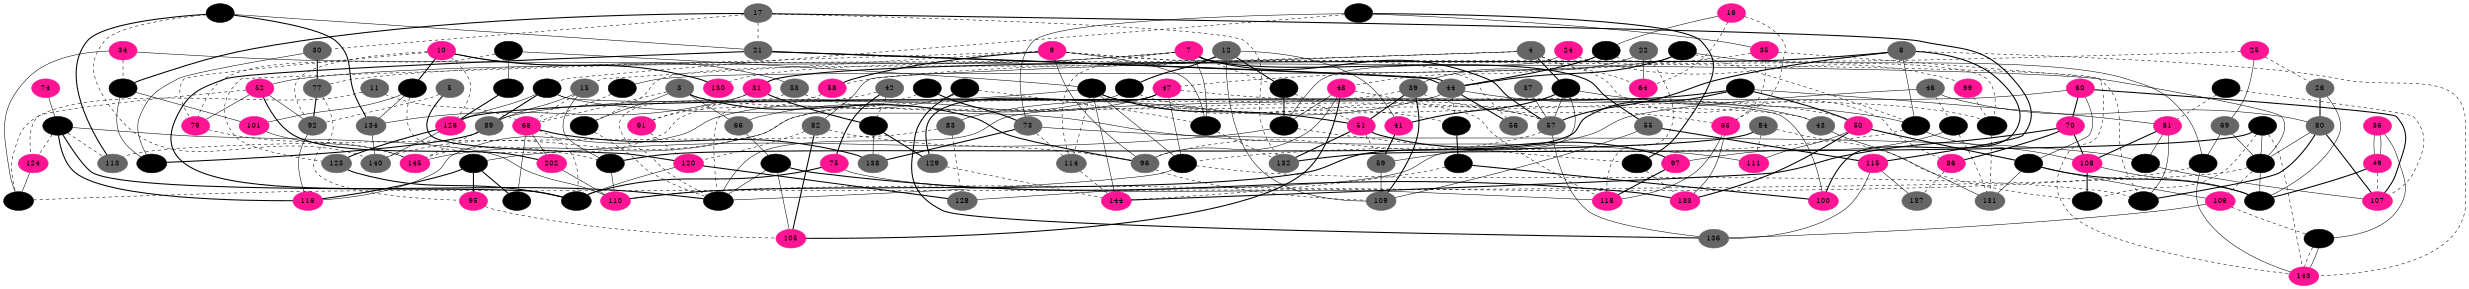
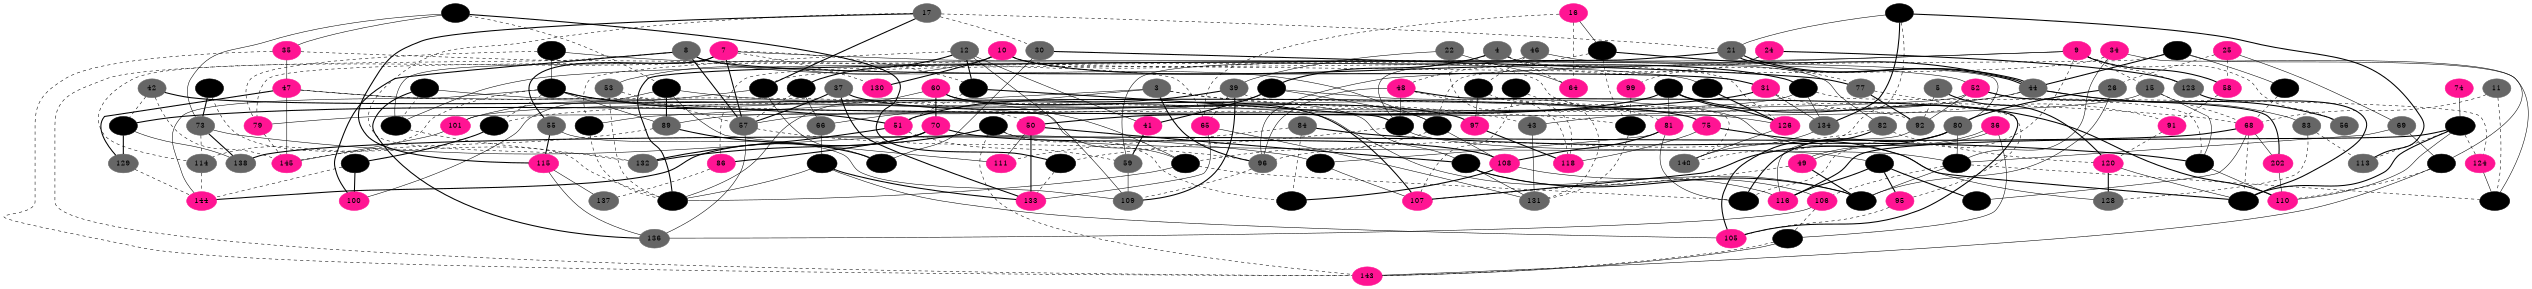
  graph {
    node [color=deeppink style=filled]
    edge [style=solid]
    1 [color=black]
    73 [color=gray40]
    121 [color=black]
    114 [color=gray40]
    138 [color=gray40]
    85 [color=black]
    2 [color=black]
    112 [color=black]
    116
    136 [color=gray40]
    132 [color=gray40]
    3 [color=gray40]
    29 [color=black]
    43 [color=gray40]
    66 [color=gray40]
    68
    96 [color=gray40]
    131 [color=gray40]
    104 [color=black]
    n20 [label=202]
    72 [color=black]
    146 [color=black]
    109 [color=gray40]
    4 [color=gray40]
    28 [color=black]
    64
    77 [color=gray40]
    82 [color=gray40]
    86
    57 [color=gray40]
    61 [color=black]
    41
    128 [color=gray40]
    92 [color=gray40]
    95
    120
    105
    137 [color=gray40]
    5 [color=gray40]
    6 [color=black]
    33 [color=black]
    35
    127 [color=black]
    100
    126
    89 [color=gray40]
    111
    143
    65
    47
    133
    7
    38 [color=black]
    52
    55 [color=gray40]
    130
    63 [color=black]
    51
    79
    124
    115
    144
    8 [color=gray40]
    31
    134 [color=gray40]
    76 [color=black]
    91
    98 [color=black]
    108
    9
    15 [color=gray40]
    56 [color=gray40]
    58
    117 [color=black]
    123 [color=gray40]
    88 [color=black]
    10
    18 [color=black]
    53 [color=gray40]
    101
    24
    99
    140 [color=gray40]
    11 [color=gray40]
    141 [color=black]
    12 [color=gray40]
    19 [color=black]
    59 [color=gray40]
    13 [color=black]
    27 [color=black]
    125 [color=black]
    119 [color=black]
    62 [color=black]
    145
    14 [color=black]
    21 [color=gray40]
    113 [color=gray40]
    44 [color=gray40]
    110
    135 [color=black]
    16
    23 [color=black]
    48
    17 [color=gray40]
    30 [color=gray40]
    40 [color=black]
    20 [color=black]
    54 [color=black]
    94 [color=black]
    83 [color=gray40]
    22 [color=gray40]
    39 [color=gray40]
    118
    67 [color=black]
    25
    26 [color=gray40]
    69 [color=gray40]
    80 [color=gray40]
    142 [color=black]
    90 [color=black]
    107
    71 [color=black]
    129 [color=gray40]
    32 [color=black]
    50
    81
    87 [color=black]
    34
    106
    36
    49
    139 [color=black]
    37 [color=gray40]
    97
    42 [color=gray40]
    75
    45 [color=black]
    122 [color=black]
    46 [color=gray40]
    93 [color=black]
    60
    70
    103 [color=black]
    74
    78 [color=black]
    84 [color=gray40]
    1 -- 73 [style=bold]
    1 -- 121 [style=dashed]
    73 -- 114 [style=dashed]
    73 -- 138 [style=bold]
    73 -- 85
    114 -- 144 [style=dashed]
    85 -- 107
    2 -- 112 [style=dashed]
    2 -- 116
    2 -- 136 [style=bold]
    112 -- 132 [style=dashed]
    3 -- 29
    3 -- 43 [style=dashed]
    3 -- 66
    3 -- 68 [style=dashed]
    3 -- 96 [style=bold]
    29 -- 121 [style=dashed]
    43 -- 131
    66 -- 104
    68 -- 138 [style=bold]
    68 -- n20
    68 -- 72
    68 -- 146 [style=dashed]
    96 -- 109 [style=dashed]
    104 -- 121
    104 -- 105
    104 -- 133 [style=bold]
    n20 -- 110
    4 -- 28 [style=bold]
    4 -- 64 [style=dashed]
    4 -- 77 [style=dashed]
    4 -- 82
    4 -- 86 [style=dashed]
    28 -- 57
    28 -- 61
    28 -- 41 [style=bold]
    28 -- 128
    77 -- 92 [style=bold]
    77 -- 95 [style=dashed]
    82 -- 96 [style=dashed]
    82 -- 120 [style=dashed]
    82 -- 105 [style=bold]
    86 -- 137 [style=dashed]
    57 -- 136
    57 -- 96 [style=dashed]
    61 -- 98 [style=dashed]
    61 -- 108
    41 -- 59 [style=bold]
    92 -- 116
    95 -- 105 [style=dashed]
    120 -- 146
    120 -- 128 [style=bold]
    5 -- 92 [style=dashed]
    5 -- 120 [style=bold]
    6 -- 73
    6 -- 33 [style=dashed]
    6 -- 35
    6 -- 127 [style=bold]
    33 -- 100
    33 -- 126
    33 -- 89 [style=bold]
    33 -- 111
    35 -- 143 [style=dashed]
    35 -- 65 [style=dashed]
-   35 -- 47 [style=dashed]
+   35 -- 47
    127 -- 133 [style=dashed]
    126 -- 140
    89 -- 145 [style=dashed]
    89 -- 135 [style=bold]
-   65 -- 118
+   65 -- 131
    65 -- 133
    47 -- 98
    47 -- 145
    47 -- 129 [style=bold]
    47 -- 50 [style=dashed]
    7 -- 114 [style=dashed]
    7 -- 112
    7 -- 57 [style=bold]
    7 -- 38 [style=dashed]
    7 -- 52
    7 -- 55 [style=bold]
    7 -- 130 [style=dashed]
    38 -- 63 [style=bold]
    38 -- 51 [style=dashed]
    52 -- n20 [style=bold]
    52 -- 92
    52 -- 79
    52 -- 124 [style=dashed]
    55 -- 109
    55 -- 115 [style=bold]
    63 -- 127 [style=dashed]
    63 -- 67
    51 -- 132 [style=bold]
    51 -- 59 [style=dashed]
    79 -- 145 [style=dashed]
    124 -- 141
    115 -- 136
    115 -- 137
    8 -- 57 [style=bold]
    8 -- 61
    8 -- 100 [style=bold]
    8 -- 143 [style=dashed]
    8 -- 31 [style=bold]
    31 -- 134
    31 -- 76 [style=bold]
    31 -- 91 [style=dashed]
    134 -- 140
    76 -- 138
    76 -- 129 [style=bold]
    91 -- 120 [style=dashed]
    98 -- 121
    98 -- 117 [style=dashed]
    108 -- 142
    108 -- 122 [style=bold]
    9 -- 112
    9 -- 96
    9 -- 15 [style=dashed]
    9 -- 56 [style=dashed]
    9 -- 58 [style=bold]
    9 -- 117 [style=dashed]
    9 -- 123 [style=dashed]
    15 -- 68 [style=dashed]
    15 -- 89
    15 -- 88
    58 -- 91 [style=dashed]
    123 -- 146 [style=bold]
    88 -- 110
    10 -- 92 [style=dashed]
    10 -- 126 [style=dashed]
    10 -- 130 [style=bold]
    10 -- 79 [style=dashed]
    10 -- 18 [style=bold]
    10 -- 53
    18 -- 134
    18 -- 88 [style=dashed]
    18 -- 101
    53 -- 121 [style=dashed]
    53 -- 57 [style=dashed]
    101 -- 145
    24 -- 63
-   126 -- 123 [style=bold]
+   24 -- 123 [style=bold]
    24 -- 99 [style=dashed]
    99 -- 119 [style=dashed]
    11 -- 68 [style=dashed]
    11 -- 141 [style=dashed]
    12 -- 29 [style=dashed]
    12 -- 109
    12 -- 41
    12 -- 38 [style=bold]
    12 -- 19 [style=bold]
    19 -- 66
    19 -- 57 [style=dashed]
    59 -- 109
    13 -- 79 [style=dashed]
    13 -- 27
    13 -- 125
    27 -- 114 [style=dashed]
    27 -- 89
    27 -- 51 [style=bold]
    27 -- 144
    27 -- 98
    27 -- 119 [style=dashed]
    27 -- 62 [style=dashed]
    125 -- 126 [style=bold]
    119 -- 131 [style=dashed]
    62 -- 71 [style=bold]
    14 -- 134 [style=bold]
    14 -- 140 [style=dashed]
    14 -- 21
    14 -- 113 [style=bold]
    21 -- 121 [style=bold]
    21 -- 44 [style=bold]
    21 -- 44 [style=bold]
    44 -- 43
    44 -- 56 [style=bold]
    44 -- 62 [style=dashed]
    44 -- 83
    16 -- 64 [style=dashed]
    16 -- 65 [style=dashed]
    16 -- 23
    23 -- 119 [style=dashed]
    23 -- 44 [style=bold]
    23 -- 48 [style=dashed]
    48 -- 96
    48 -- 105 [style=bold]
    48 -- 63
    48 -- 118 [style=dashed]
    17 -- 132 [style=dashed]
    17 -- 115 [style=bold]
    17 -- 21 [style=dashed]
    17 -- 30 [style=dashed]
    17 -- 40 [style=bold]
    30 -- 77 [style=bold]
    30 -- 135
    40 -- 101
    40 -- 135
    20 -- 61 [style=dashed]
    20 -- 44 [style=bold]
    20 -- 54
    20 -- 94
    54 -- 68 [style=dashed]
    94 -- 143
    94 -- 110 [style=dashed]
    83 -- 128 [style=dashed]
    83 -- 113 [style=dashed]
    22 -- 64
    22 -- 39
    22 -- 118 [style=dashed]
    39 -- 109 [style=bold]
    39 -- 65 [style=dashed]
    39 -- 51 [style=bold]
    39 -- 140 [style=dashed]
    67 -- 116 [style=bold]
    67 -- 72 [style=bold]
    67 -- 95 [style=bold]
    25 -- 58 [style=dashed]
    25 -- 26 [style=dashed]
    25 -- 69
    26 -- 80 [style=bold]
    26 -- 142
    69 -- 94
    69 -- 90
    80 -- 117 [style=bold]
    80 -- 90
    80 -- 107 [style=bold]
    90 -- 141 [style=dashed]
    90 -- 142
    90 -- 106 [style=dashed]
    71 -- 100 [style=bold]
    71 -- 144 [style=dashed]
    129 -- 144 [style=dashed]
    32 -- 126 [style=bold]
    32 -- 110 [style=bold]
    32 -- 50 [style=bold]
    32 -- 81
    50 -- 111
    50 -- 133 [style=bold]
    50 -- 87 [style=bold]
    81 -- 85
    81 -- 108 [style=bold]
    81 -- 117
    87 -- 131
    87 -- 142 [style=bold]
    87 -- 106
    34 -- 141
    34 -- 40 [style=dashed]
    34 -- 90
    106 -- 136
    106 -- 139 [style=dashed]
    36 -- 49
    36 -- 49
    36 -- 139
    49 -- 142 [style=bold]
    49 -- 107 [style=dashed]
    139 -- 143 [style=dashed]
    139 -- 143
-   37 -- 57
-   51 -- 97 [style=bold]
+   37 -- 57 [style=bold]
+   37 -- 133 [style=bold]
+   37 -- 97 [style=bold]
    97 -- 118 [style=bold]
    42 -- 76 [style=dashed]
    42 -- 145 [style=dashed]
    42 -- 75 [style=bold]
    75 -- 146 [style=bold]
    75 -- 118
    45 -- 132 [style=bold]
    45 -- 143 [style=dashed]
    45 -- 90
    45 -- 122 [style=dashed]
    46 -- 59
    46 -- 80
    46 -- 93 [style=dashed]
    93 -- 131 [style=dashed]
    93 -- 97
    60 -- 121
    60 -- 107 [style=bold]
    60 -- 87
    60 -- 70 [style=bold]
    70 -- 86 [style=bold]
    70 -- 144 [style=bold]
    70 -- 108 [style=bold]
    103 -- 116 [style=bold]
    103 -- 146 [style=bold]
    103 -- 124 [style=dashed]
    103 -- 113 [style=dashed]
    103 -- 110
    74 -- 103
    78 -- 107 [style=dashed]
    78 -- 81 [style=dashed]
    84 -- 111 [style=dashed]
    84 -- 88 [style=bold]
    84 -- 122 [style=dashed]
  }
